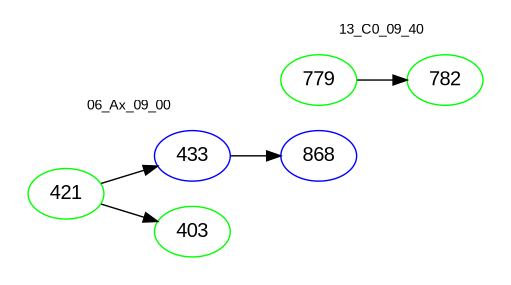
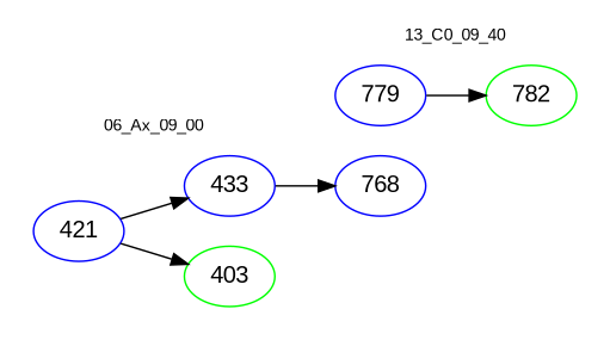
  digraph {
    fontname="Liberation Sans"
    rankdir=LR
    node [color=blue fontname="Liberation Sans"]
    edge [color=black fontname="Liberation Sans"]
-   n1 [color=green label=421]
+   n1 [label=421]
    n2 [color=green label=403]
    n3 [label=433]
-   n4 [color=green label=779]
-   n5 [label=868]
+   n4 [label=779]
+   n5 [label=768]
    n6 [color=green label=782]
    subgraph cluster_1 {
      color=white
      fontsize=10
      label="06_Ax_09_00"
      n1
      n2
      n3
    }
    subgraph cluster_2 {
      color=white
      fontsize=10
      label="13_C0_09_40"
      n4
      n5
      n6
    }
    n1 -> n2
    n1 -> n3
    n3 -> n5
    n4 -> n6
  }
